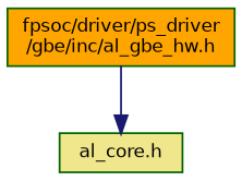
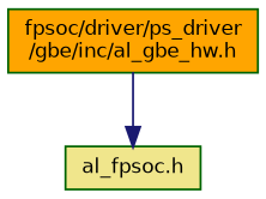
  digraph {
    node [color=darkgreen fontname=Helvetica fontsize=10 shape=record style=filled]
    n1 [fillcolor=orange fontcolor=black height=0.2 label="fpsoc/driver/ps_driver\l/gbe/inc/al_gbe_hw.h" width=0.4]
-   n2 [fillcolor=khaki height=0.2 label="al_core.h" width=0.4]
+   n2 [fillcolor=khaki height=0.2 label="al_fpsoc.h" width=0.4]
    n1 -> n2 [color=midnightblue fontname=Helvetica fontsize=10 labelfontname=Helvetica labelfontsize=10 style=solid]
  }
